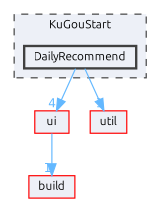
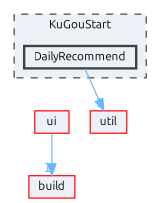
  digraph {
    compound=true
    fontname=Ubuntu
    node [color=red fillcolor="#edf0f7" fontname=Ubuntu fontsize=10 shape=box style=filled]
    edge [color=steelblue1 fontcolor=steelblue1 fontname=Ubuntu fontsize=10 headlabel=1 labeldistance=1.5 labelfontname=Helvetica labelfontsize=10]
    n1 [color=grey25 height=0.2 label=DailyRecommend style="filled,bold" width=0.4]
    n2 [height=0.2 label=ui width=0.4]
    n3 [height=0.2 label=util width=0.4]
    n4 [height=0.2 label=build width=0.4]
    subgraph cluster_1 {
      bgcolor="#edf0f7"
      fontsize=10
      label=KuGouStart
      pencolor=grey25
      style="filled,dashed"
      n1
    }
-   n1 -> n2 [headlabel=4]
    n1 -> n3
    n2 -> n4
  }
